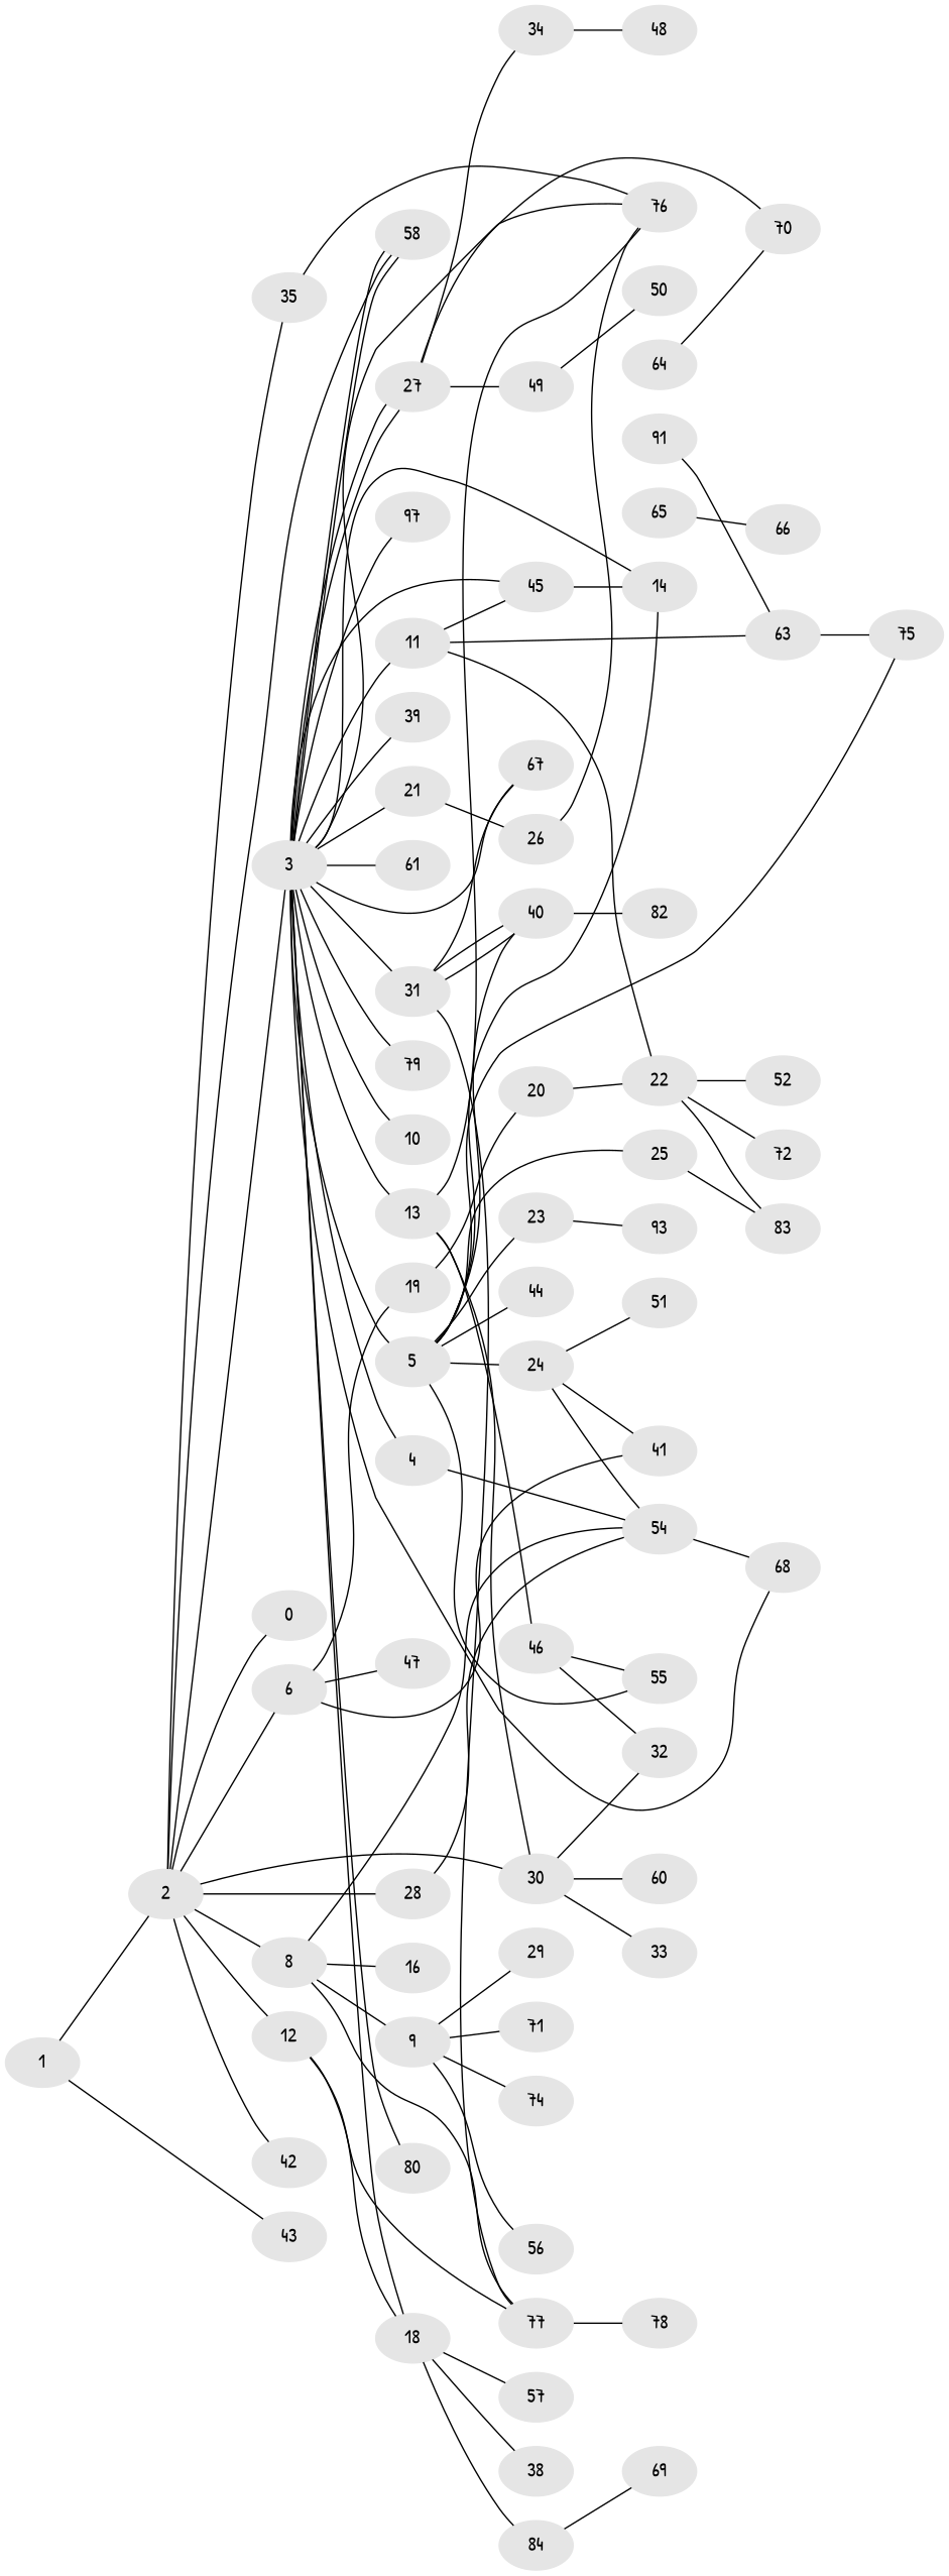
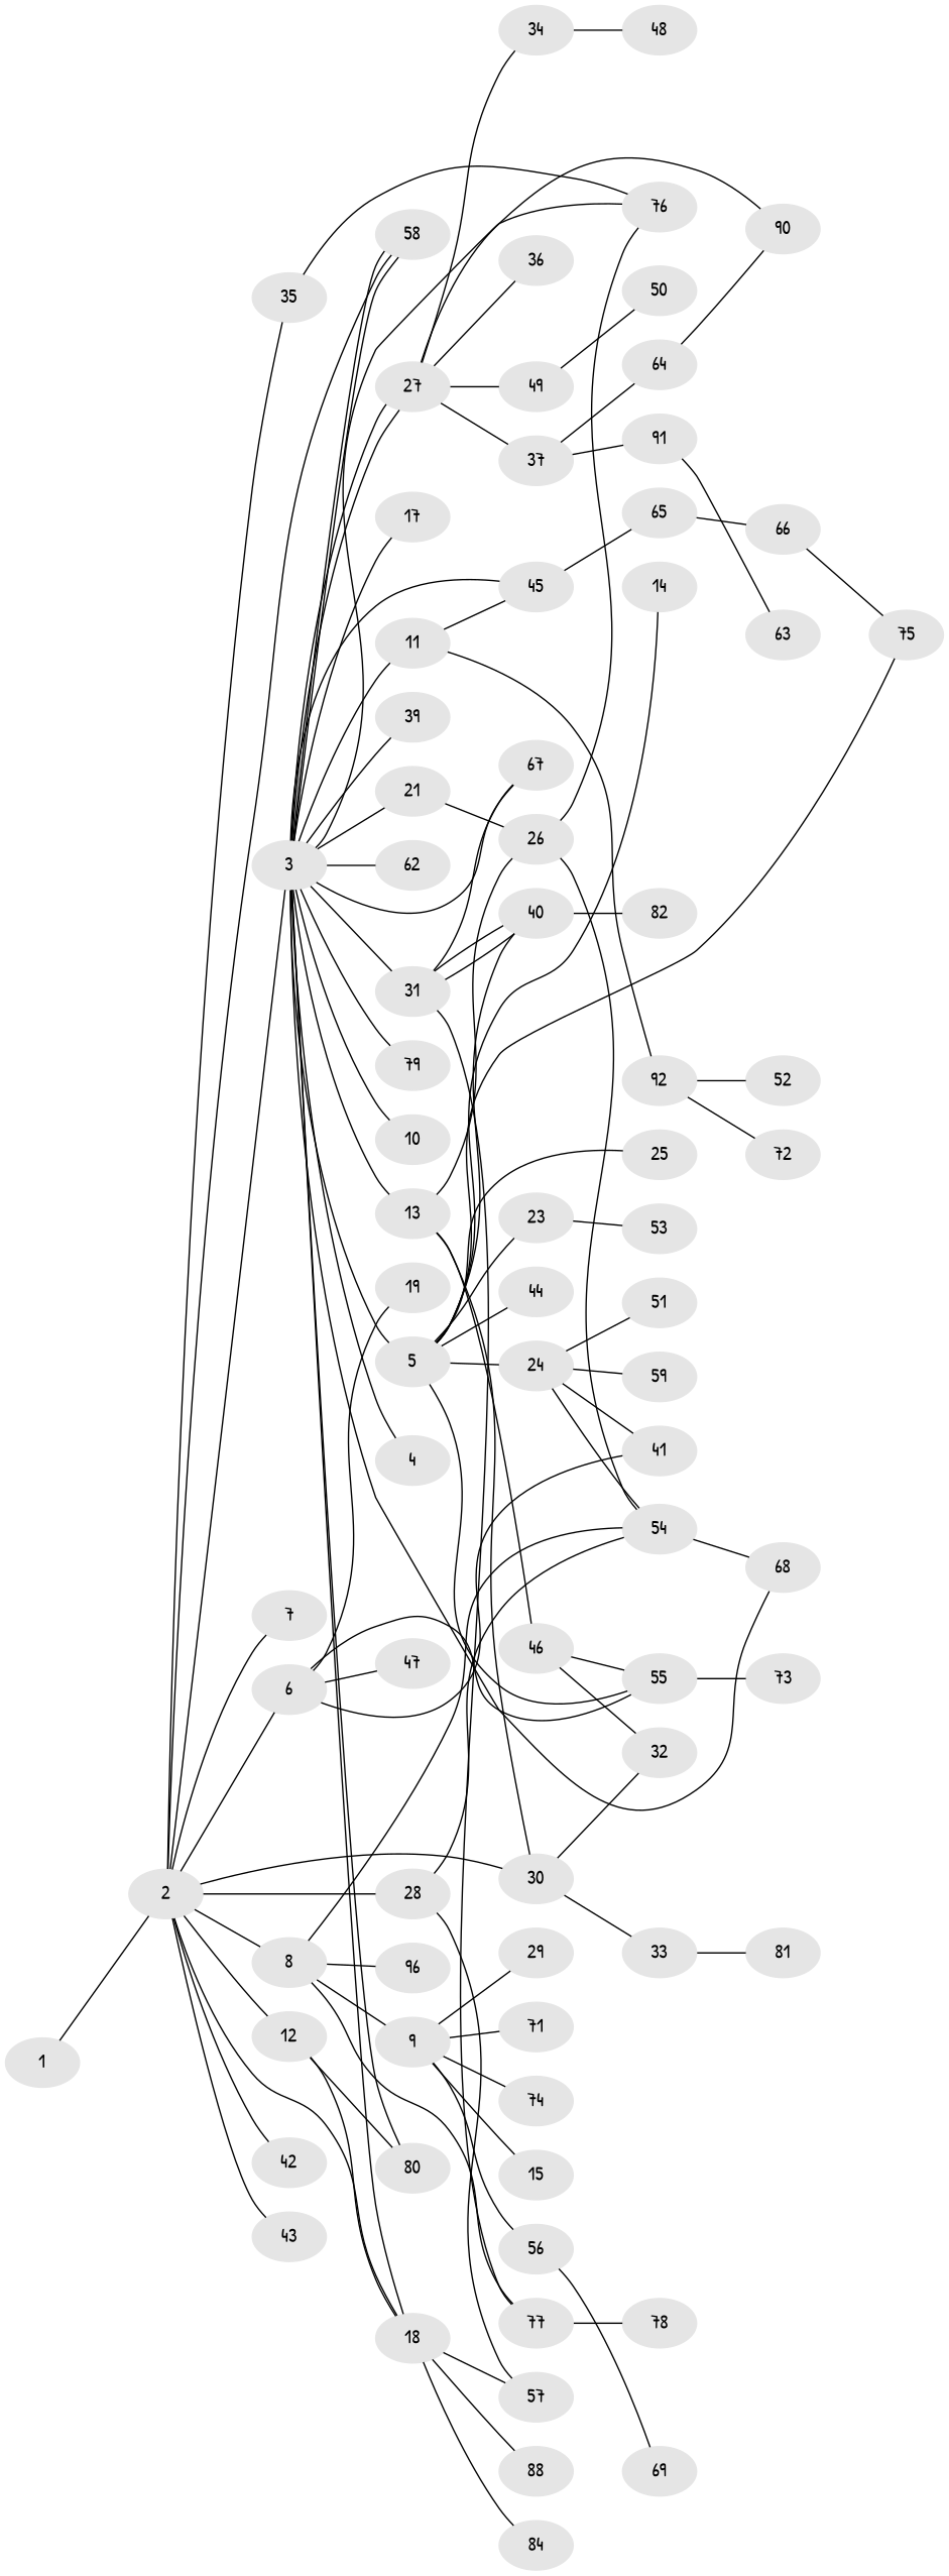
  graph {
    fontname="Patrick Hand"
    rankdir=LR
    node [color=gray90 fontname="Patrick Hand" style=filled]
    edge [fontname="Patrick Hand"]
    1
    2
    3
    6
-   7 [label=0]
+   7
    8
    12
    18
    28
    30
    35
    42
    43
    58
    4
    5
    10
    11
    13
    14
-   17 [label=97]
+   17
    21
    27
    31
    39
    45
-   62 [label=61]
+   62
    67
    68
    76
    79
    80
    55
    19
    41
    47
    77
    9
-   16
+   16 [label=96]
    54
-   38
+   38 [label=88]
    57
    84
    32
    33
-   60
    78
    23
    24
    25
    40
    44
    75
-   22
+   22 [label=92]
    63
    26
    46
    34
+   36
+   37
    49
-   70
+   70 [label=90]
    65
-   53 [label=93]
+   53
    51
-   83
+   59
    82
-   20
+   73
+   15
    29
    56
    71
    74
    69
    52
    72
    48
    n80 [label=91]
    64
    50
+   81
    66
    1 -- 2
    2 -- 3
    2 -- 6
    2 -- 7
    2 -- 8
    2 -- 12
+   2 -- 18
    2 -- 28
    2 -- 30
    2 -- 35
    2 -- 42
-   1 -- 43
+   2 -- 43
    2 -- 58
    3 -- 18
    3 -- 58
    3 -- 58
    3 -- 4
    3 -- 5
    3 -- 10
    3 -- 11
    3 -- 13
-   3 -- 14
    3 -- 17
    3 -- 21
    3 -- 27
    3 -- 27
    3 -- 31
    3 -- 39
    3 -- 45
    3 -- 62
    3 -- 67
    3 -- 68
    3 -- 76
    3 -- 79
    3 -- 80
+   6 -- 55
    6 -- 19
    6 -- 41
    6 -- 47
    8 -- 77
    8 -- 9
    8 -- 16
    8 -- 54
    12 -- 18
-   12 -- 77
+   12 -- 80
    18 -- 38
    18 -- 57
    18 -- 84
    28 -- 54
+   28 -- 57
    30 -- 32
    30 -- 33
-   30 -- 60
    35 -- 76
    5 -- 14
    5 -- 55
    5 -- 23
    5 -- 24
    5 -- 25
    5 -- 40
    5 -- 44
    5 -- 75
    11 -- 45
    11 -- 22
-   11 -- 63
    13 -- 30
-   13 -- 76
+   13 -- 26
    13 -- 46
    21 -- 26
    27 -- 34
+   27 -- 36
+   27 -- 37
    27 -- 49
    27 -- 70
    31 -- 67
    31 -- 77
    31 -- 40
    31 -- 40
-   45 -- 14
-   19 -- 20
+   45 -- 65
+   55 -- 73
    77 -- 78
+   9 -- 15
    9 -- 29
    9 -- 56
    9 -- 71
    9 -- 74
    54 -- 68
+   33 -- 81
    23 -- 53
    24 -- 41
    24 -- 54
    24 -- 51
-   25 -- 83
+   24 -- 59
    40 -- 82
-   22 -- 83
    22 -- 52
    22 -- 72
-   63 -- 75
+   66 -- 75
    26 -- 76
-   4 -- 54
+   26 -- 54
    46 -- 55
    46 -- 32
    34 -- 48
+   37 -- n80
+   37 -- 64
    49 -- 50
    65 -- 66
-   20 -- 22
-   84 -- 69
+   56 -- 69
    n80 -- 63
    64 -- 70
  }
